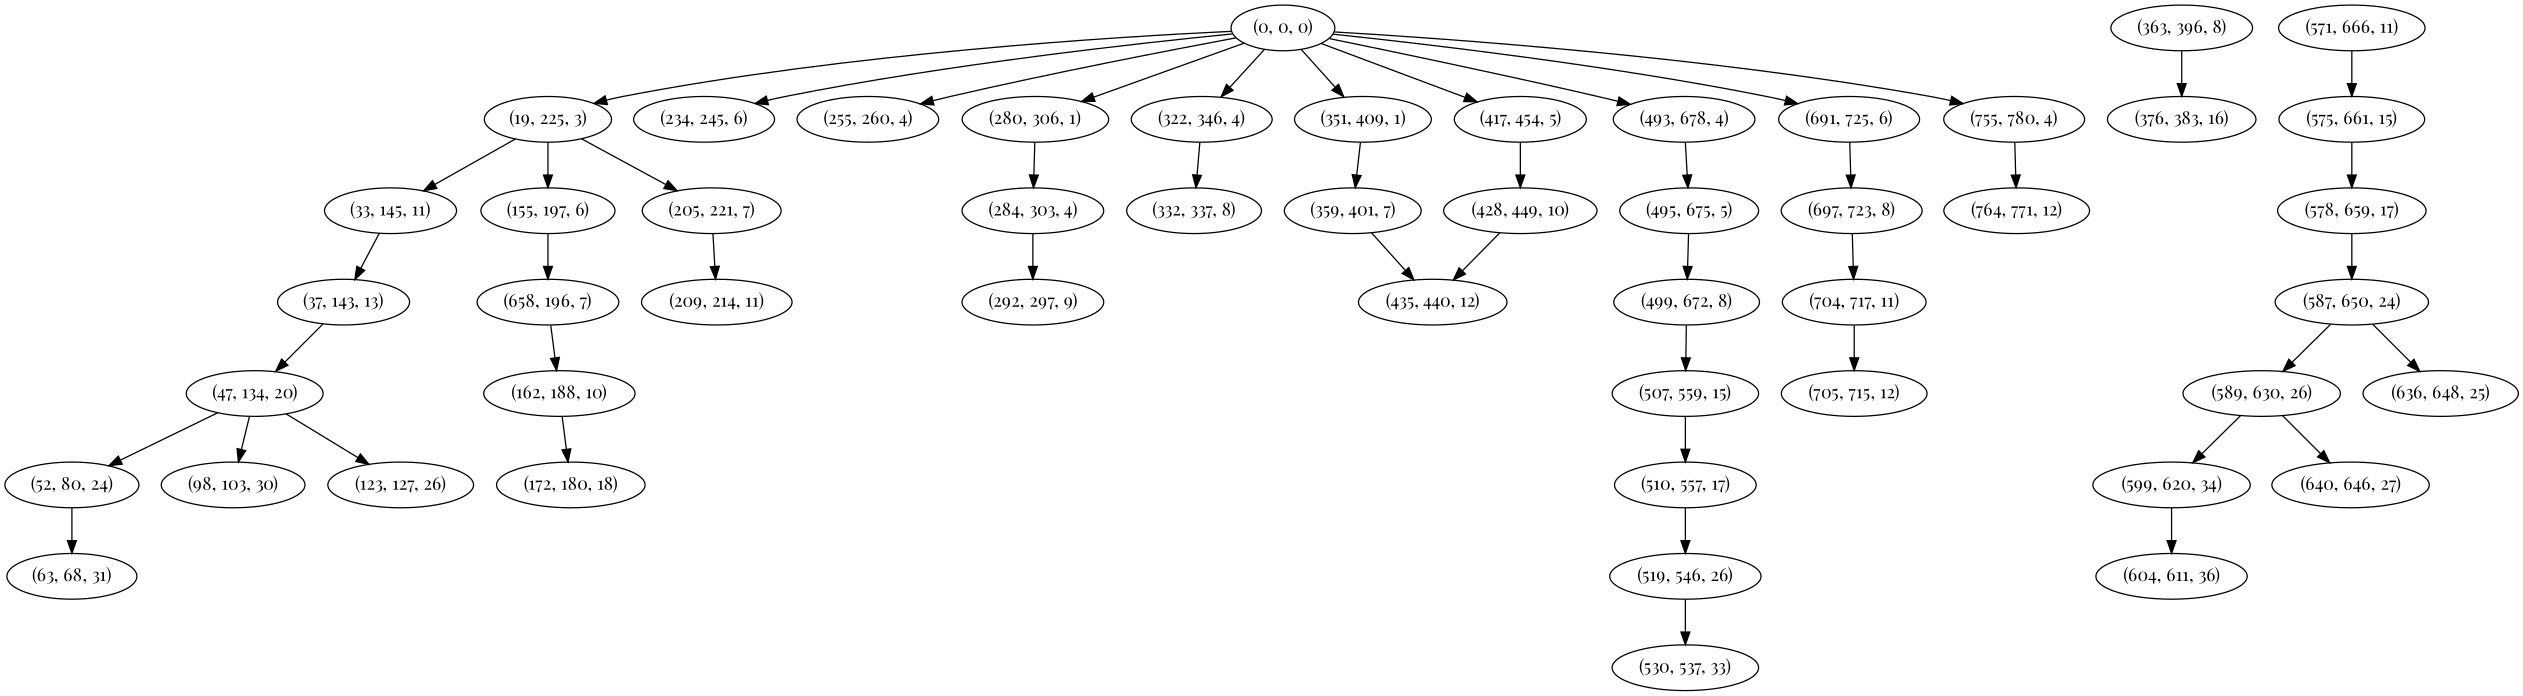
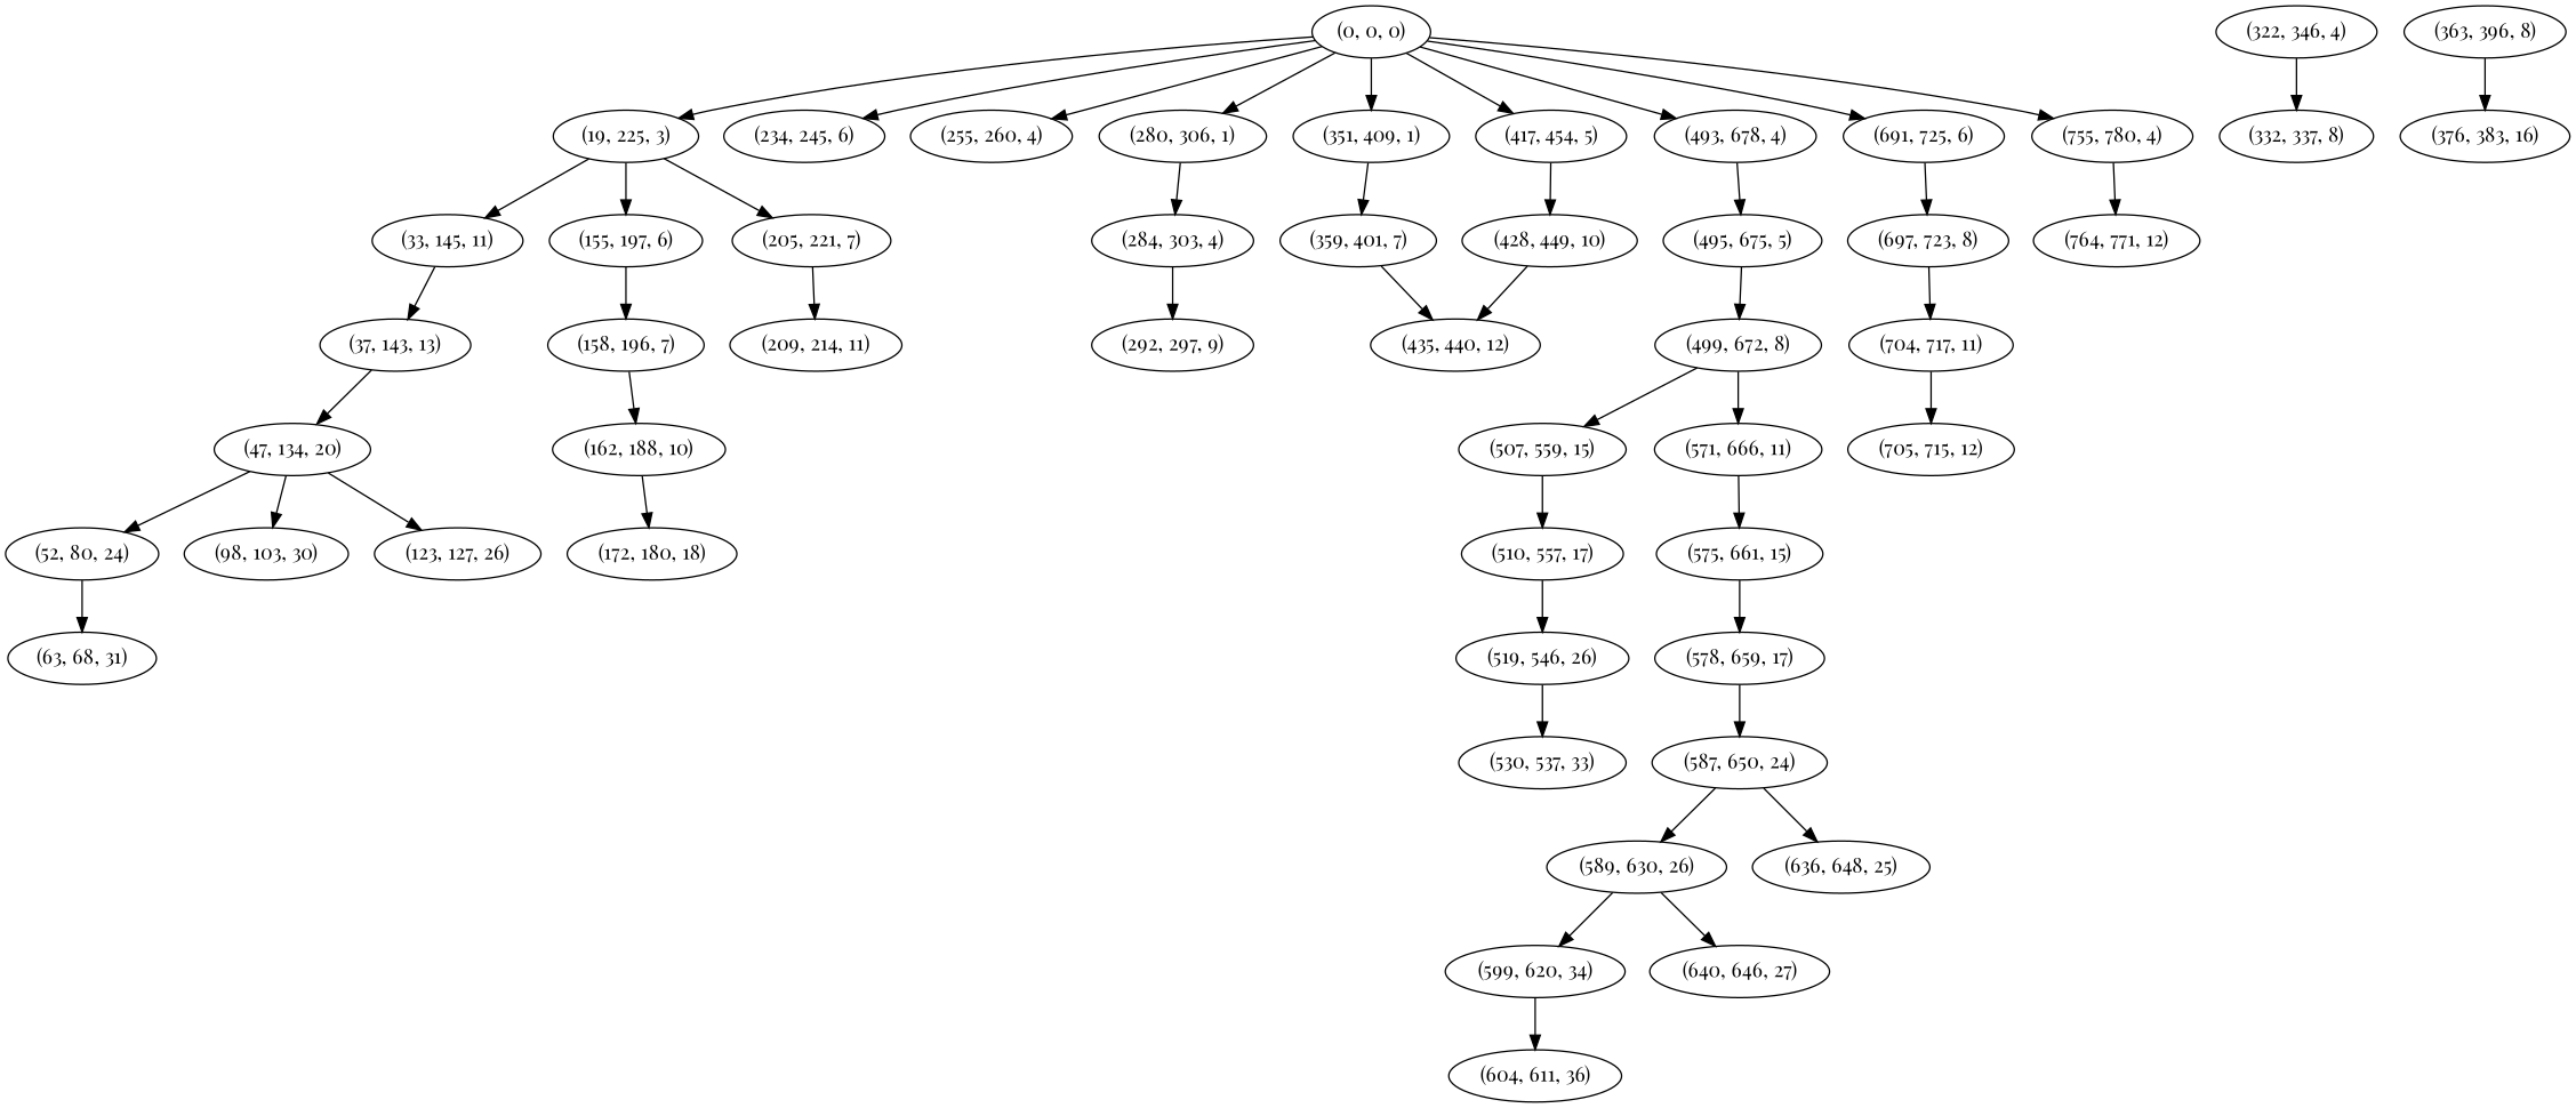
  digraph {
    fontname="Playfair Display"
    node [fontname="Playfair Display"]
    edge [fontname="Playfair Display"]
    "(0, 0, 0)"
    "(19, 225, 3)"
    "(234, 245, 6)"
    "(255, 260, 4)"
    "(280, 306, 1)"
    "(322, 346, 4)"
    "(351, 409, 1)"
    "(417, 454, 5)"
    "(493, 678, 4)"
    "(691, 725, 6)"
    "(755, 780, 4)"
    "(33, 145, 11)"
    "(155, 197, 6)"
    "(205, 221, 7)"
    "(284, 303, 4)"
    "(332, 337, 8)"
    "(359, 401, 7)"
    "(428, 449, 10)"
    "(495, 675, 5)"
    "(697, 723, 8)"
    "(764, 771, 12)"
    "(37, 143, 13)"
-   "(158, 196, 7)" [label="(658, 196, 7)"]
+   "(158, 196, 7)"
    "(209, 214, 11)"
    "(47, 134, 20)"
    "(52, 80, 24)"
    "(98, 103, 30)"
    "(123, 127, 26)"
    "(63, 68, 31)"
    "(162, 188, 10)"
    "(172, 180, 18)"
    "(292, 297, 9)"
    "(435, 440, 12)"
    "(363, 396, 8)"
    "(376, 383, 16)"
    "(499, 672, 8)"
    "(507, 559, 15)"
    "(571, 666, 11)"
    "(510, 557, 17)"
    "(575, 661, 15)"
    "(519, 546, 26)"
    "(530, 537, 33)"
    "(578, 659, 17)"
    "(587, 650, 24)"
    "(589, 630, 26)"
    "(636, 648, 25)"
    "(599, 620, 34)"
    "(640, 646, 27)"
    "(604, 611, 36)"
    "(704, 717, 11)"
    "(705, 715, 12)"
    "(0, 0, 0)" -> "(19, 225, 3)"
    "(0, 0, 0)" -> "(234, 245, 6)"
    "(0, 0, 0)" -> "(255, 260, 4)"
    "(0, 0, 0)" -> "(280, 306, 1)"
-   "(0, 0, 0)" -> "(322, 346, 4)"
    "(0, 0, 0)" -> "(351, 409, 1)"
    "(0, 0, 0)" -> "(417, 454, 5)"
    "(0, 0, 0)" -> "(493, 678, 4)"
    "(0, 0, 0)" -> "(691, 725, 6)"
    "(0, 0, 0)" -> "(755, 780, 4)"
    "(19, 225, 3)" -> "(33, 145, 11)"
    "(19, 225, 3)" -> "(155, 197, 6)"
    "(19, 225, 3)" -> "(205, 221, 7)"
    "(280, 306, 1)" -> "(284, 303, 4)"
    "(322, 346, 4)" -> "(332, 337, 8)"
    "(351, 409, 1)" -> "(359, 401, 7)"
    "(417, 454, 5)" -> "(428, 449, 10)"
    "(493, 678, 4)" -> "(495, 675, 5)"
    "(691, 725, 6)" -> "(697, 723, 8)"
    "(755, 780, 4)" -> "(764, 771, 12)"
    "(33, 145, 11)" -> "(37, 143, 13)"
    "(155, 197, 6)" -> "(158, 196, 7)"
    "(205, 221, 7)" -> "(209, 214, 11)"
    "(284, 303, 4)" -> "(292, 297, 9)"
    "(359, 401, 7)" -> "(435, 440, 12)"
    "(428, 449, 10)" -> "(435, 440, 12)"
    "(495, 675, 5)" -> "(499, 672, 8)"
    "(697, 723, 8)" -> "(704, 717, 11)"
    "(37, 143, 13)" -> "(47, 134, 20)"
    "(158, 196, 7)" -> "(162, 188, 10)"
    "(47, 134, 20)" -> "(52, 80, 24)"
    "(47, 134, 20)" -> "(98, 103, 30)"
    "(47, 134, 20)" -> "(123, 127, 26)"
    "(52, 80, 24)" -> "(63, 68, 31)"
    "(162, 188, 10)" -> "(172, 180, 18)"
    "(363, 396, 8)" -> "(376, 383, 16)"
    "(499, 672, 8)" -> "(507, 559, 15)"
+   "(499, 672, 8)" -> "(571, 666, 11)"
    "(507, 559, 15)" -> "(510, 557, 17)"
    "(571, 666, 11)" -> "(575, 661, 15)"
    "(510, 557, 17)" -> "(519, 546, 26)"
    "(575, 661, 15)" -> "(578, 659, 17)"
    "(519, 546, 26)" -> "(530, 537, 33)"
    "(578, 659, 17)" -> "(587, 650, 24)"
    "(587, 650, 24)" -> "(589, 630, 26)"
    "(587, 650, 24)" -> "(636, 648, 25)"
    "(589, 630, 26)" -> "(599, 620, 34)"
    "(589, 630, 26)" -> "(640, 646, 27)"
    "(599, 620, 34)" -> "(604, 611, 36)"
    "(704, 717, 11)" -> "(705, 715, 12)"
  }
